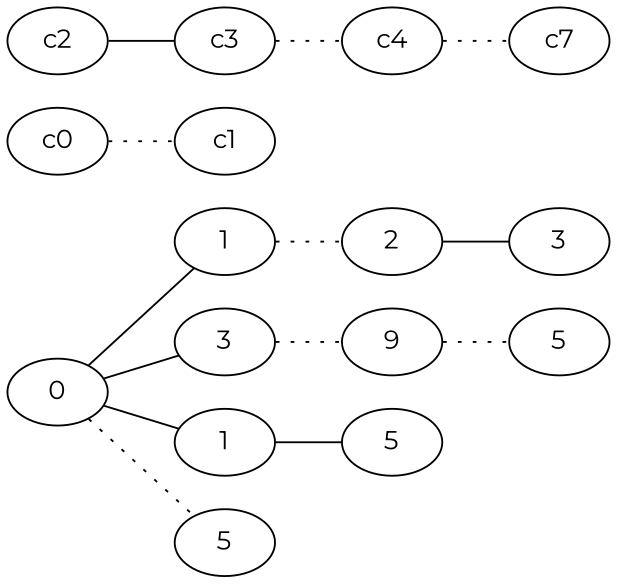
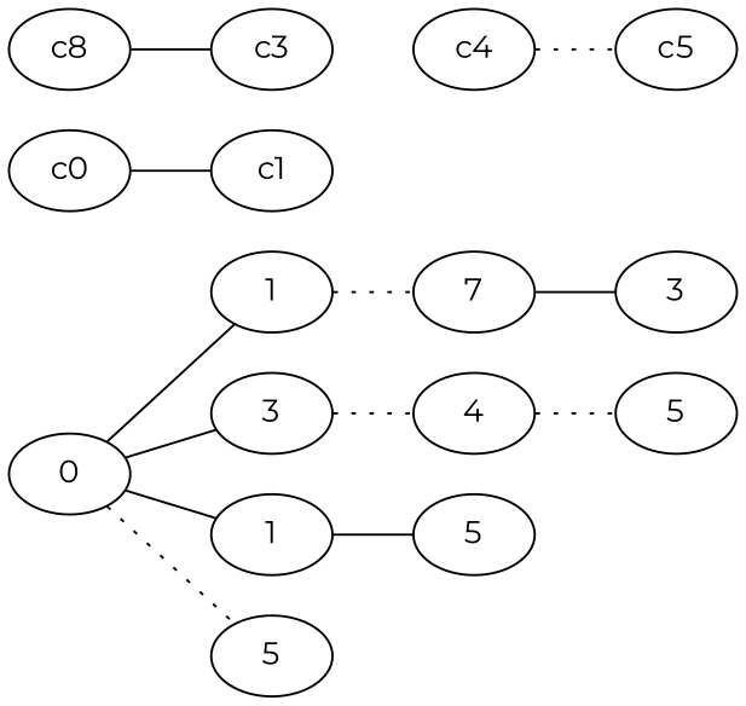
  graph {
    fontname=Montserrat
    rankdir=LR
    node [fontname=Montserrat]
    edge [fontname=Montserrat]
    n1 [label=0]
    n2 [label=1]
    n3 [label=3]
    n4 [label=1]
    n5 [label=5]
-   n6 [label=2]
-   n7 [label=9]
+   n6 [label=7]
+   n7 [label=4]
    n8 [label=5]
    n9 [label=3]
    n10 [label=5]
    c0
    c1
    c3
    c4
-   c2
-   c5 [label=c7]
+   c2 [label=c8]
+   c5
    n1 -- n2
    n1 -- n3
    n1 -- n4
    n1 -- n5 [style=dotted]
    n2 -- n6 [style=dotted]
    n3 -- n7 [style=dotted]
    n4 -- n8
    n6 -- n9
    n7 -- n10 [style=dotted]
-   c0 -- c1 [style=dotted]
-   c3 -- c4 [style=dotted]
+   c0 -- c1
    c4 -- c5 [style=dotted]
    c2 -- c3
  }
